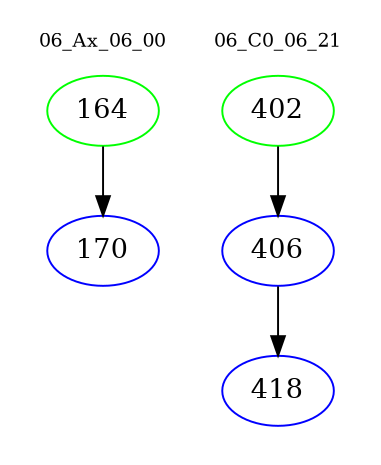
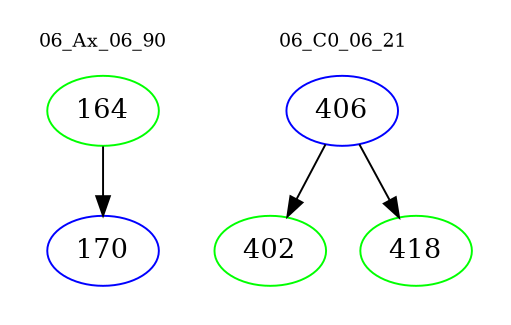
  digraph {
    node [color=green]
    edge [color=black]
    n1 [label=164]
    n2 [color=blue label=170]
    n3 [label=402]
    n4 [color=blue label=406]
-   n5 [color=blue label=418]
+   n5 [label=418]
    subgraph cluster_1 {
      color=white
      fontsize=10
-     label="06_Ax_06_00"
+     label="06_Ax_06_90"
      n1
      n2
    }
    subgraph cluster_2 {
      color=white
      fontsize=10
      label="06_C0_06_21"
      n3
      n4
      n5
    }
    n1 -> n2
-   n3 -> n4
+   n4 -> n3
    n4 -> n5
  }
